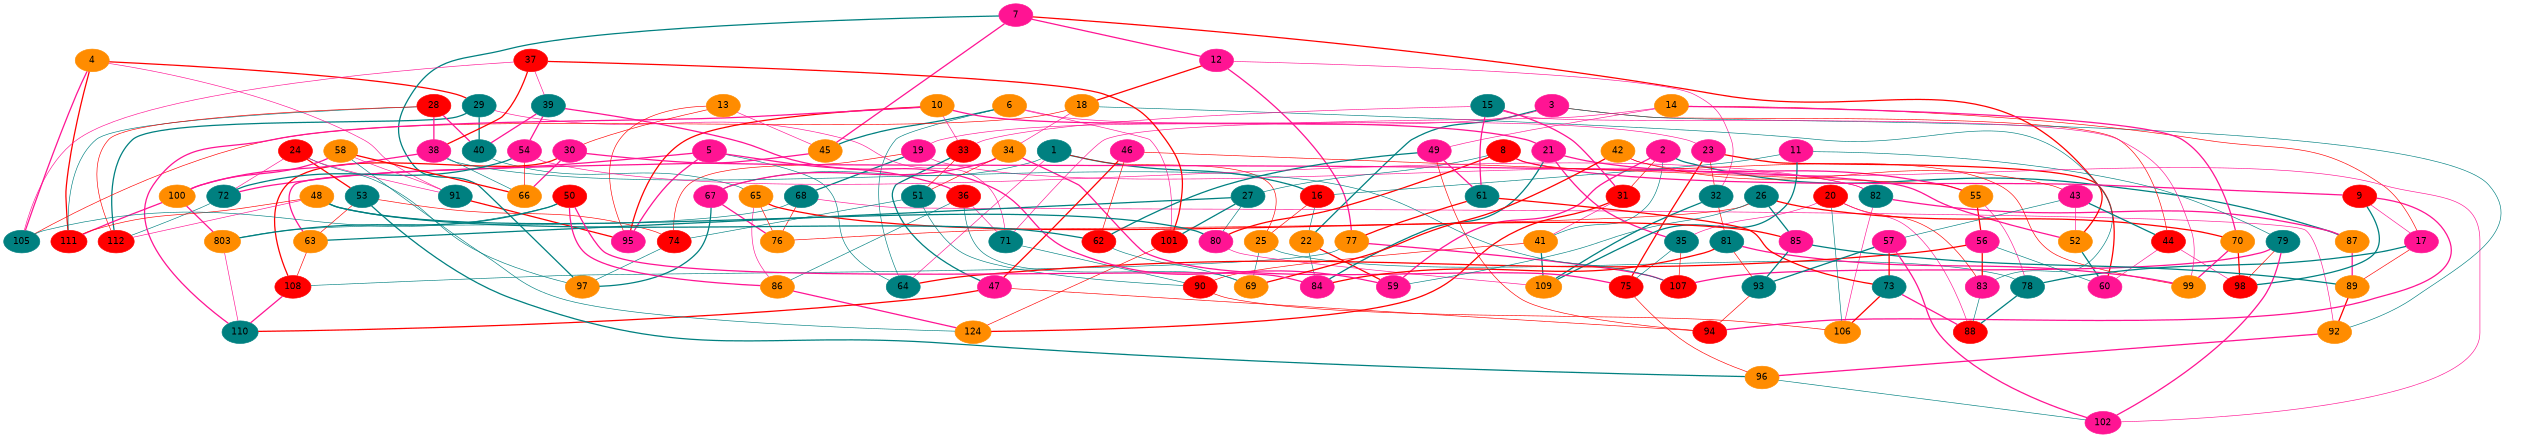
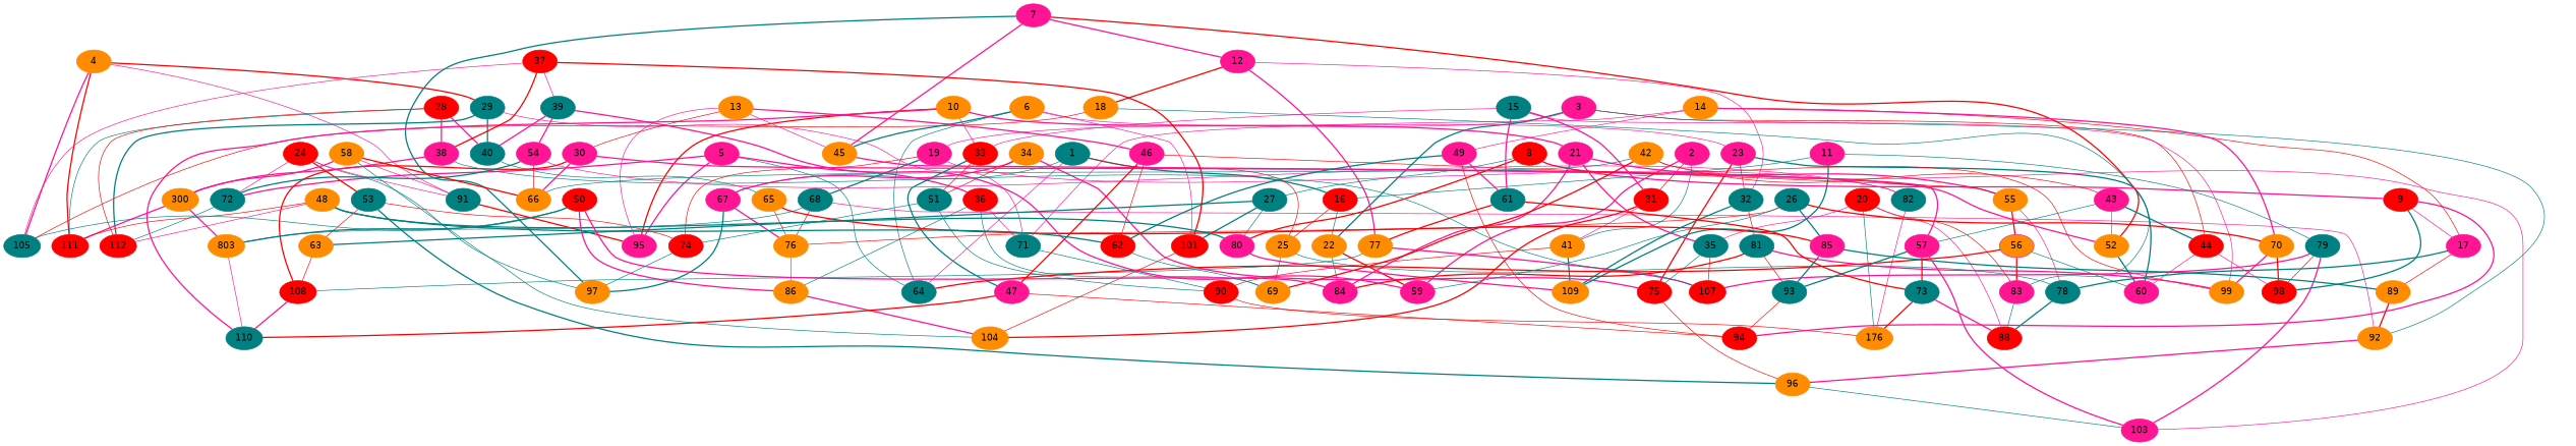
  graph {
    fontname="DejaVu Sans"
    node [color=darkorange fontname="DejaVu Sans" style=filled]
    edge [color=deeppink fontname="DejaVu Sans" style=solid]
    1 [color=teal]
    16 [color=red]
    25
    64 [color=teal]
    67 [color=deeppink]
    22
    78 [color=teal]
    69
    97
    76
    2 [color=deeppink]
    31 [color=red]
    41
    59 [color=deeppink]
-   87
-   104 [label=124]
+   104
    109
    90 [color=red]
    89
    3 [color=deeppink]
    19 [color=deeppink]
    44 [color=red]
    92
    68 [color=teal]
    74 [color=red]
    82 [color=teal]
    84 [color=deeppink]
    98 [color=red]
    60 [color=deeppink]
    96
    29 [color=teal]
    4
    91 [color=teal]
    105 [color=teal]
    111 [color=red]
    71 [color=teal]
    40 [color=teal]
    112 [color=red]
    95 [color=deeppink]
    5 [color=deeppink]
    36 [color=red]
    72 [color=teal]
    86
    6
    23 [color=deeppink]
    45
    101 [color=red]
    32 [color=teal]
    75 [color=red]
    63
    7 [color=deeppink]
    12 [color=deeppink]
    52
    18
    77
    8 [color=red]
    9 [color=red]
    27 [color=teal]
    80 [color=deeppink]
    99
    17 [color=deeppink]
    94 [color=red]
    10
    21 [color=deeppink]
    33 [color=red]
    110 [color=teal]
    35 [color=teal]
    55
    47 [color=deeppink]
    51 [color=teal]
    11 [color=deeppink]
    79 [color=teal]
    107 [color=red]
-   102 [color=deeppink]
+   102 [color=deeppink label=103]
    34
    83 [color=deeppink]
    81 [color=teal]
    108 [color=red]
    13
    30 [color=deeppink]
    46 [color=deeppink]
    66
    62 [color=red]
    14
    49 [color=deeppink]
    70
    61 [color=teal]
    15 [color=teal]
    73 [color=teal]
    88 [color=red]
    n91 [label=803]
-   106
+   106 [label=176]
    20 [color=red]
-   56 [color=deeppink]
+   56 [color=deeppink fillcolor=darkorange]
    24 [color=red]
    53 [color=teal]
    26 [color=teal]
    85 [color=deeppink]
    93 [color=teal]
    28 [color=red]
    38 [color=deeppink]
-   100
+   100 [label=300]
    65
    37 [color=red]
    39 [color=teal]
    54 [color=deeppink]
    42
    43 [color=deeppink]
    57 [color=deeppink]
    48
    50 [color=red]
    58
    1 -- 16 [color=teal style=bold]
    1 -- 25 [color=red]
    1 -- 64
    1 -- 67 [color=teal]
    16 -- 25 [color=red]
    16 -- 22 [color=teal]
    25 -- 78 [color=teal]
    25 -- 69 [color=teal]
    67 -- 97 [color=teal style=bold]
    67 -- 76 [style=bold]
    22 -- 59 [color=red style=bold]
    22 -- 84 [color=teal]
    78 -- 88 [color=teal style=bold]
    2 -- 31 [color=red]
    2 -- 41 [color=teal]
    2 -- 59 [style=bold]
-   2 -- 87 [color=teal style=bold]
    31 -- 41
    31 -- 104 [color=red style=bold]
    41 -- 109 [color=teal style=bold]
    41 -- 90 [color=red]
-   87 -- 89 [style=bold]
    90 -- 106 [color=red]
    89 -- 92 [color=red style=bold]
    3 -- 22 [color=teal style=bold]
    3 -- 19
    3 -- 44 [color=red]
    3 -- 92 [color=teal]
    19 -- 68 [color=teal style=bold]
    19 -- 74 [color=red]
    19 -- 82
    44 -- 98
    44 -- 60
    92 -- 96 [style=bold]
    68 -- 76 [color=red]
    68 -- 92
    68 -- n91 [color=teal]
    74 -- 97 [color=teal]
-   82 -- 87 [style=bold]
    82 -- 106
    96 -- 102 [color=teal]
    29 -- 71
    29 -- 40 [color=teal style=bold]
    29 -- 112 [color=teal style=bold]
    4 -- 29 [color=red style=bold]
    4 -- 91
    4 -- 105 [style=bold]
    4 -- 111 [color=red style=bold]
    91 -- 95 [color=red style=bold]
    71 -- 90 [color=teal]
    40 -- 65 [color=teal]
    5 -- 64 [color=teal]
    5 -- 95 [style=bold]
    5 -- 36 [style=bold]
    5 -- 72 [style=bold]
    36 -- 69 [color=teal]
    36 -- 71
    36 -- 86 [color=teal]
    72 -- 112 [color=teal]
    86 -- 104 [style=bold]
    6 -- 64 [color=teal]
    6 -- 23
    6 -- 45 [color=teal style=bold]
    6 -- 101
-   23 -- 60 [color=red style=bold]
+   23 -- 60 [color=teal style=bold]
    23 -- 32 [color=red]
    23 -- 75 [color=red style=bold]
-   45 -- 63 [style=bold]
+   45 -- 57 [style=bold]
    101 -- 104 [color=red]
    32 -- 109 [color=teal style=bold]
    32 -- 81 [color=red]
    75 -- 96 [color=red]
    63 -- 108 [color=red]
    7 -- 97 [color=teal style=bold]
    7 -- 45 [style=bold]
    7 -- 12 [style=bold]
    7 -- 52 [color=red style=bold]
    12 -- 32
    12 -- 18 [color=red style=bold]
    12 -- 77 [style=bold]
    52 -- 60 [color=teal style=bold]
    18 -- 105 [color=red]
-   18 -- 34
    18 -- 83 [color=teal]
    77 -- 107 [style=bold]
    77 -- 108 [color=teal]
    8 -- 9 [style=bold]
    8 -- 27 [color=teal]
    8 -- 80 [color=red style=bold]
    8 -- 99 [color=red]
    9 -- 98 [color=teal style=bold]
    9 -- 17
    9 -- 94 [style=bold]
    27 -- 101 [color=teal style=bold]
    27 -- 63 [color=teal style=bold]
    27 -- 80 [color=teal]
-   80 -- 109
+   80 -- 109 [style=bold]
    17 -- 78 [color=teal style=bold]
    17 -- 89 [color=red]
    10 -- 95 [color=red style=bold]
    10 -- 21 [style=bold]
    10 -- 33
    10 -- 110 [style=bold]
-   21 -- 84 [color=teal style=bold]
+   21 -- 84 [style=bold]
    21 -- 35 [style=bold]
    21 -- 55 [style=bold]
    33 -- 47 [color=teal style=bold]
    33 -- 51 [color=red]
    35 -- 75 [color=teal]
    35 -- 107 [color=red]
    55 -- 78
    55 -- 56 [color=red style=bold]
    47 -- 94 [color=red]
    47 -- 110 [color=red style=bold]
    51 -- 90 [color=teal]
    51 -- 74 [color=teal]
    11 -- 16 [color=teal]
    11 -- 109 [color=teal style=bold]
    11 -- 79 [color=teal]
    79 -- 98 [color=red]
    79 -- 107 [style=bold]
    79 -- 102 [style=bold]
    34 -- 67 [style=bold]
    34 -- 75 [style=bold]
    34 -- 51 [color=red]
    83 -- 88 [color=teal]
    81 -- 84 [color=red style=bold]
    81 -- 99 [style=bold]
    81 -- 93 [color=red]
    108 -- 110 [style=bold]
-   13 -- 95 [color=red]
+   13 -- 95
    13 -- 45
    13 -- 30 [color=red]
+   13 -- 46 [style=bold]
    30 -- 52 [style=bold]
    30 -- 108 [color=red style=bold]
    30 -- 66 [style=bold]
    46 -- 55 [color=red]
    46 -- 47 [color=red style=bold]
    46 -- 62 [color=red]
    62 -- 69 [color=teal]
    14 -- 71
    14 -- 17 [color=red]
    14 -- 49
    14 -- 70 [style=bold]
    49 -- 94 [color=red]
    49 -- 62 [color=teal style=bold]
    49 -- 61 [style=bold]
    70 -- 98 [color=red style=bold]
    70 -- 99 [style=bold]
    61 -- 77 [color=red style=bold]
    61 -- 73 [color=red style=bold]
    15 -- 31 [style=bold]
    15 -- 99
    15 -- 33
    15 -- 61 [style=bold]
    73 -- 88 [style=bold]
    73 -- 106 [color=red style=bold]
    n91 -- 110
    20 -- 35
    20 -- 83 [color=red]
    20 -- 88
    20 -- 106 [color=teal]
    56 -- 64 [color=red style=bold]
    56 -- 60 [color=teal]
    56 -- 83 [color=red style=bold]
    24 -- 97 [color=teal]
    24 -- 91
    24 -- 72
    24 -- 53 [color=red style=bold]
    53 -- 74 [color=red]
    53 -- 96 [color=teal style=bold]
    53 -- 63 [color=red]
    26 -- 76 [color=red]
    26 -- 59 [color=teal]
    26 -- 70 [color=red style=bold]
    26 -- 85 [color=teal style=bold]
    85 -- 89 [color=teal style=bold]
    85 -- 93 [color=teal style=bold]
    93 -- 94 [color=red]
    28 -- 111 [color=teal]
    28 -- 40 [style=bold]
    28 -- 112 [color=red]
    28 -- 38 [style=bold]
    38 -- 107 [color=teal]
    38 -- 100 [style=bold]
    100 -- 111 [style=bold]
    100 -- n91 [style=bold]
    65 -- 76 [color=red]
-   65 -- 86
+   76 -- 86
    65 -- 85 [color=red style=bold]
    37 -- 105
    37 -- 101 [color=red style=bold]
    37 -- 38 [color=red style=bold]
    37 -- 39
    39 -- 59 [style=bold]
    39 -- 40 [style=bold]
    39 -- 54 [style=bold]
    54 -- 82
    54 -- 72 [color=teal style=bold]
    54 -- 66 [color=red]
    42 -- 69 [color=red style=bold]
    42 -- 102
-   38 -- 66 [color=teal]
+   42 -- 66 [color=teal]
    42 -- 43 [color=red]
    43 -- 44 [color=teal style=bold]
    43 -- 52
    43 -- 57 [color=teal]
    57 -- 102 [style=bold]
    57 -- 73 [color=red style=bold]
    57 -- 93 [color=teal style=bold]
    48 -- 111 [color=red]
    48 -- 112
    48 -- 80 [color=teal style=bold]
    48 -- 62 [color=teal style=bold]
    50 -- 84 [style=bold]
    50 -- 105 [color=teal]
    50 -- 86 [style=bold]
    50 -- n91 [color=teal style=bold]
    58 -- 104 [color=teal]
    58 -- 91
    58 -- 66 [color=red style=bold]
    58 -- 100 [style=bold]
  }
